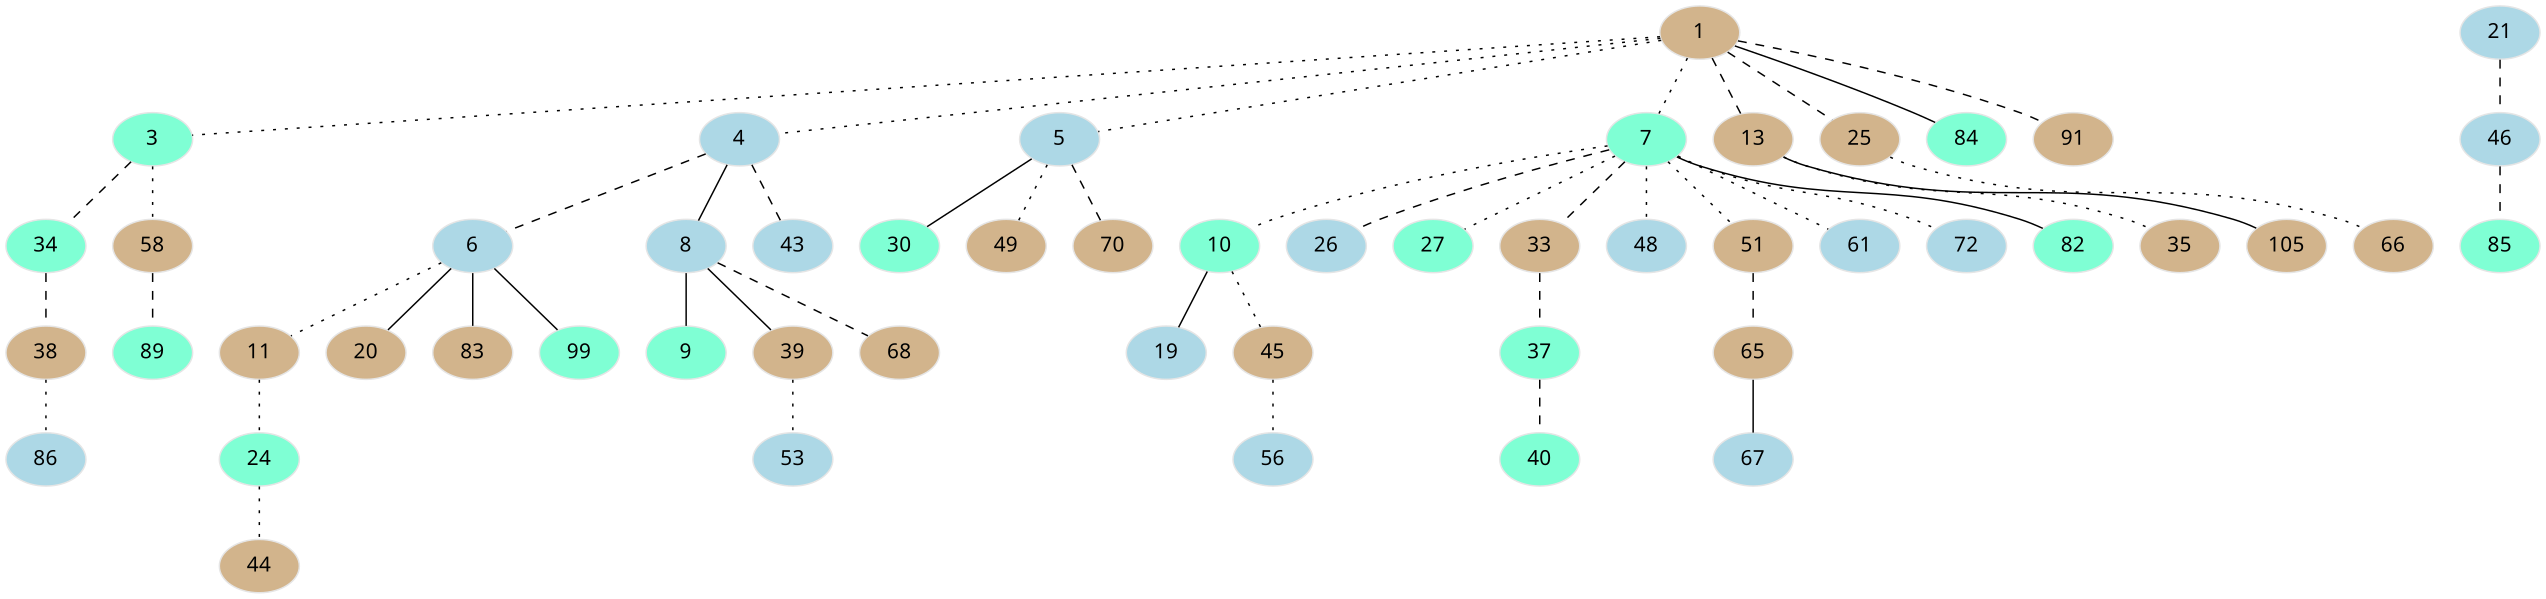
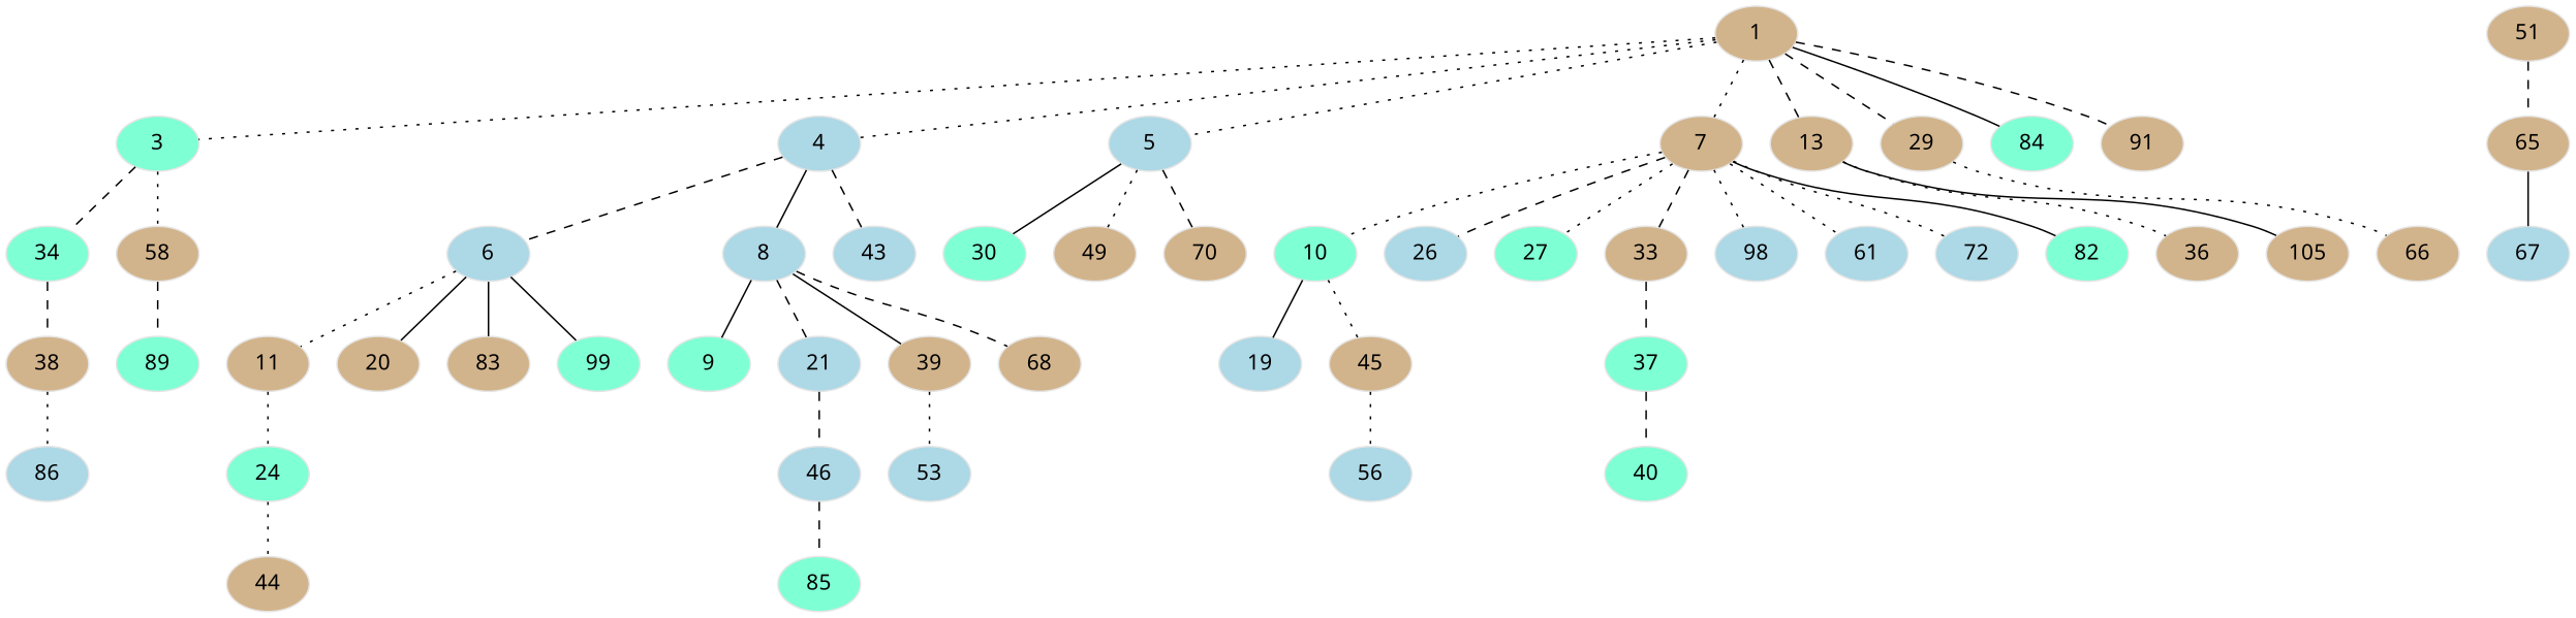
  graph {
    fontname="Noto Sans"
    node [color=gray90 fillcolor=tan fontname="Noto Sans" style=filled]
    edge [fontname="Noto Sans" style=dotted]
    1 [super="+2"]
    3 [fillcolor=aquamarine super="+16+57"]
    4 [fillcolor=lightblue super="+74+31"]
    5 [fillcolor=lightblue]
-   7 [fillcolor=aquamarine super="+15+35+63+22+17"]
+   7 [super="+15+35+63+22+17"]
    13 [super="+14"]
-   29 [super="+42" label=25]
+   29 [super="+42"]
    84 [fillcolor=aquamarine]
    91
    34 [fillcolor=aquamarine super="+50"]
    58
    6 [fillcolor=lightblue super="+18+90"]
    8 [fillcolor=lightblue]
    43 [fillcolor=lightblue]
    30 [fillcolor=aquamarine]
    49
    70
    10 [fillcolor=aquamarine]
    26 [fillcolor=lightblue]
    27 [fillcolor=aquamarine]
    33 [super="+73+98"]
-   48 [fillcolor=lightblue]
+   48 [fillcolor=lightblue label=98]
    51
    61 [fillcolor=lightblue]
    72 [fillcolor=lightblue]
    82 [fillcolor=aquamarine]
-   36 [label=35]
+   36
    105
    66 [super="+96"]
    38 [super="+101"]
    89 [fillcolor=aquamarine]
    11 [super="+12"]
    20 [super="+93"]
    83 [super="+94"]
    99 [fillcolor=aquamarine]
    9 [fillcolor=aquamarine]
    21 [fillcolor=lightblue super="+59+28"]
    39 [super="+41"]
    68 [super="+100+97"]
    24 [fillcolor=aquamarine]
    19 [fillcolor=lightblue]
    45 [super="+76+75"]
    37 [fillcolor=aquamarine super="+81"]
    65
    46 [fillcolor=lightblue super="+62+88"]
    53 [fillcolor=lightblue super="+64+71"]
    56 [fillcolor=lightblue]
    44 [super="+55+54"]
    85 [fillcolor=aquamarine]
    40 [fillcolor=aquamarine super="+52"]
    86 [fillcolor=lightblue]
    67 [fillcolor=lightblue super="+95"]
    1 -- 3
    1 -- 4
    1 -- 5
    1 -- 7
    1 -- 13 [style=dashed]
    1 -- 29 [style=dashed]
    1 -- 84 [style=solid]
    1 -- 91 [style=dashed]
    3 -- 34 [style=dashed]
    3 -- 58
    4 -- 6 [style=dashed]
    4 -- 8 [style=solid]
    4 -- 43 [style=dashed]
    5 -- 30 [style=solid]
    5 -- 49
    5 -- 70 [style=dashed]
    7 -- 10
    7 -- 26 [style=dashed]
    7 -- 27
    7 -- 33 [style=dashed]
    7 -- 48
-   7 -- 51
    7 -- 61
    7 -- 72
    7 -- 82 [style=solid]
    13 -- 36
    13 -- 105 [style=solid]
    29 -- 66
    34 -- 38 [style=dashed]
    58 -- 89 [style=dashed]
    6 -- 11
    6 -- 20 [style=solid]
    6 -- 83 [style=solid]
    6 -- 99 [style=solid]
    8 -- 9 [style=solid]
+   8 -- 21 [style=dashed]
    8 -- 39 [style=solid]
    8 -- 68 [style=dashed]
    10 -- 19 [style=solid]
    10 -- 45
    33 -- 37 [style=dashed]
    51 -- 65 [style=dashed]
    38 -- 86
    11 -- 24
    21 -- 46 [style=dashed]
    39 -- 53
    24 -- 44
    45 -- 56
    37 -- 40 [style=dashed]
    65 -- 67 [style=solid]
    46 -- 85 [style=dashed]
  }
